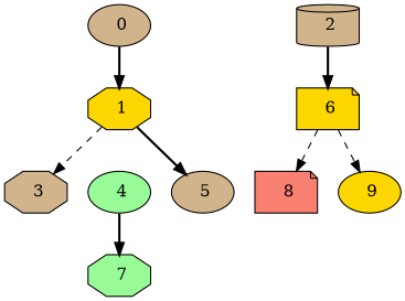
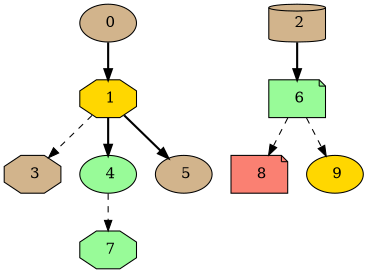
  digraph {
    node [fillcolor=tan shape=ellipse style=filled]
    edge [style=dashed]
    " 1" [fillcolor=gold shape=octagon]
    " 0"
    " 3" [shape=octagon]
    " 4" [fillcolor=palegreen]
    " 5"
    " 2" [shape=cylinder]
-   " 6" [fillcolor=gold shape=note]
+   " 6" [fillcolor=palegreen shape=note]
    " 7" [fillcolor=palegreen shape=octagon]
    " 8" [fillcolor=salmon shape=note]
    " 9" [fillcolor=gold]
    " 1" -> " 3"
+   " 1" -> " 4" [style=bold]
    " 1" -> " 5" [style=bold]
    " 0" -> " 1" [style=bold]
-   " 4" -> " 7" [style=bold]
+   " 4" -> " 7"
    " 2" -> " 6" [style=bold]
    " 6" -> " 8"
    " 6" -> " 9"
  }
